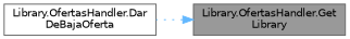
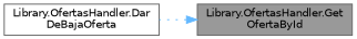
  digraph {
    rankdir=RL
    node [fontname=Helvetica fontsize=10 shape=box style=filled]
-   n1 [color=gray40 fillcolor=grey60 fontcolor=black height=0.2 label="Library.OfertasHandler.Get\lLibrary" width=0.4]
+   n1 [color=gray40 fillcolor=grey60 fontcolor=black height=0.2 label="Library.OfertasHandler.Get\lOfertaById" width=0.4]
    n2 [color=grey40 fillcolor=white height=0.2 label="Library.OfertasHandler.Dar\lDeBajaOferta" width=0.4]
    n1 -> n2 [color=steelblue1 dir=back fontname=Helvetica fontsize=10 labelfontname=Helvetica labelfontsize=10 style=dotted]
  }
